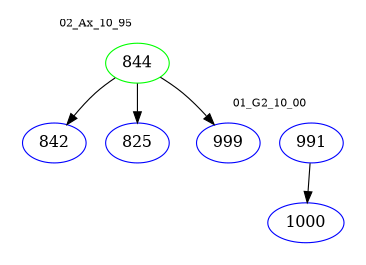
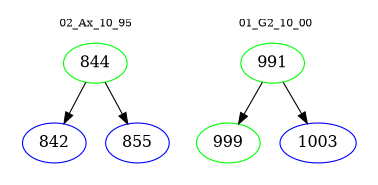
  digraph {
    node [color=blue]
    edge [color=black]
    n1 [color=green label=844]
    n2 [label=842]
-   n3 [label=825]
-   n4 [label=991]
-   n5 [label=999]
-   n6 [label=1000]
+   n3 [label=855]
+   n4 [color=green label=991]
+   n5 [color=green label=999]
+   n6 [label=1003]
    subgraph cluster_1 {
      color=white
      fontsize=10
      label="02_Ax_10_95"
      n1
      n2
      n3
    }
    subgraph cluster_2 {
      color=white
      fontsize=10
      label="01_G2_10_00"
      n4
      n5
      n6
    }
    n1 -> n2
    n1 -> n3
-   n1 -> n5
+   n4 -> n5
    n4 -> n6
  }
